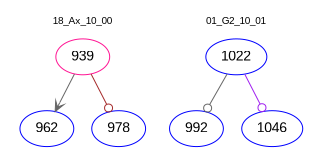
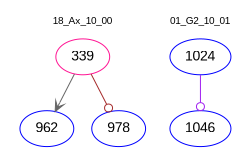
  digraph {
    fontname="Liberation Sans"
    node [color=blue fontname="Liberation Sans"]
    edge [arrowhead=odot color=gray40 fontname="Liberation Sans"]
-   n1 [color=deeppink label=939]
+   n1 [color=deeppink label=339]
    n2 [label=962]
    n3 [label=978]
-   n4 [label=1022]
-   n5 [label=992]
+   n4 [label=1024]
    n6 [label=1046]
    subgraph cluster_1 {
      color=white
      fontsize=10
      label="18_Ax_10_00"
      n1
      n2
      n3
    }
    subgraph cluster_2 {
      color=white
      fontsize=10
      label="01_G2_10_01"
      n4
-     n5
      n6
    }
    n1 -> n2 [arrowhead=vee]
    n1 -> n3 [color=brown]
-   n4 -> n5
    n4 -> n6 [color=purple]
  }
